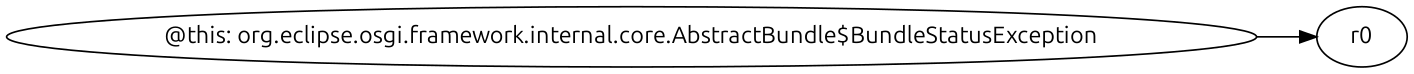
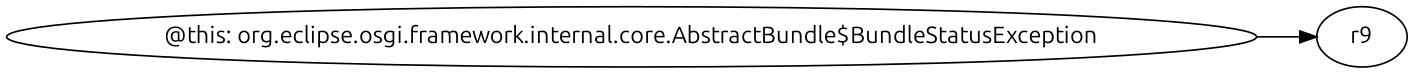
  digraph {
    rankdir=LR
    fontname=Ubuntu
    node [fontname=Ubuntu]
    n1 [label="@this: org.eclipse.osgi.framework.internal.core.AbstractBundle$BundleStatusException"]
-   n2 [label=r0]
+   n2 [label=r9]
    n1 -> n2 [fontname=Ubuntu]
  }
